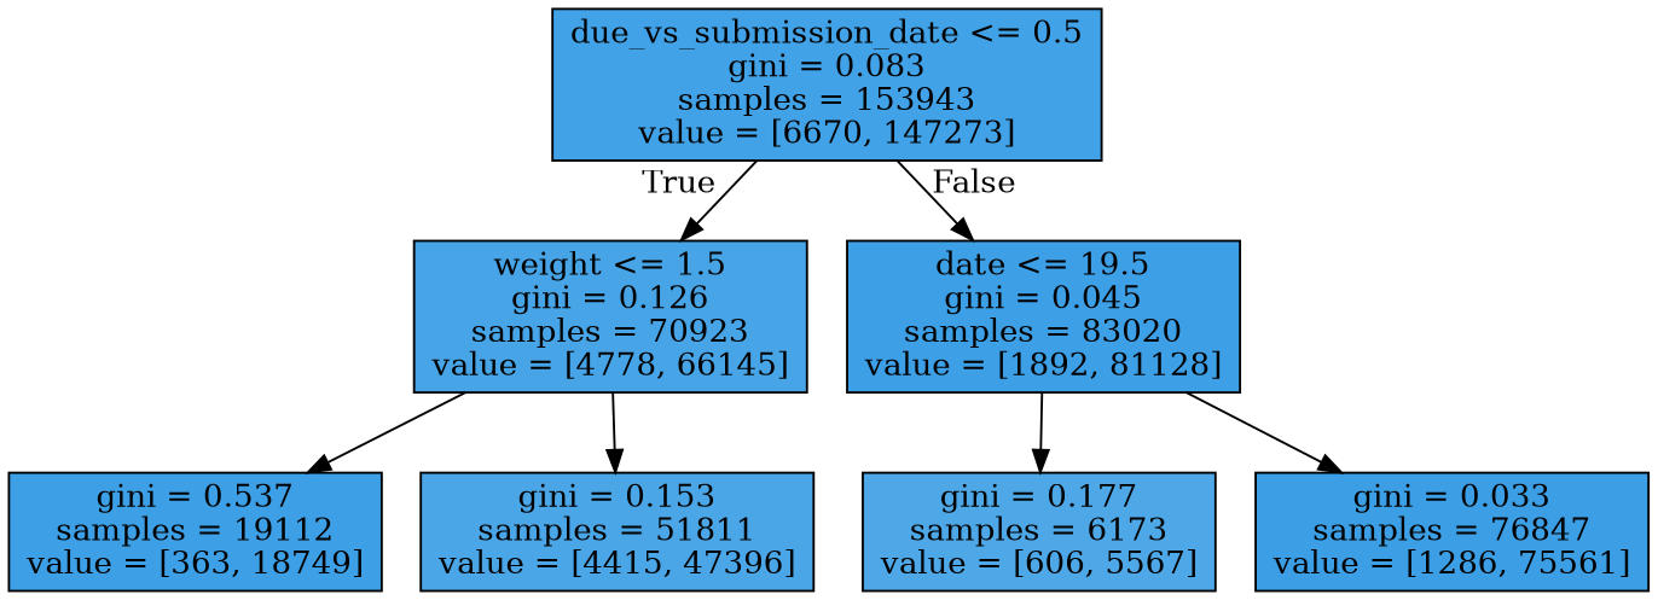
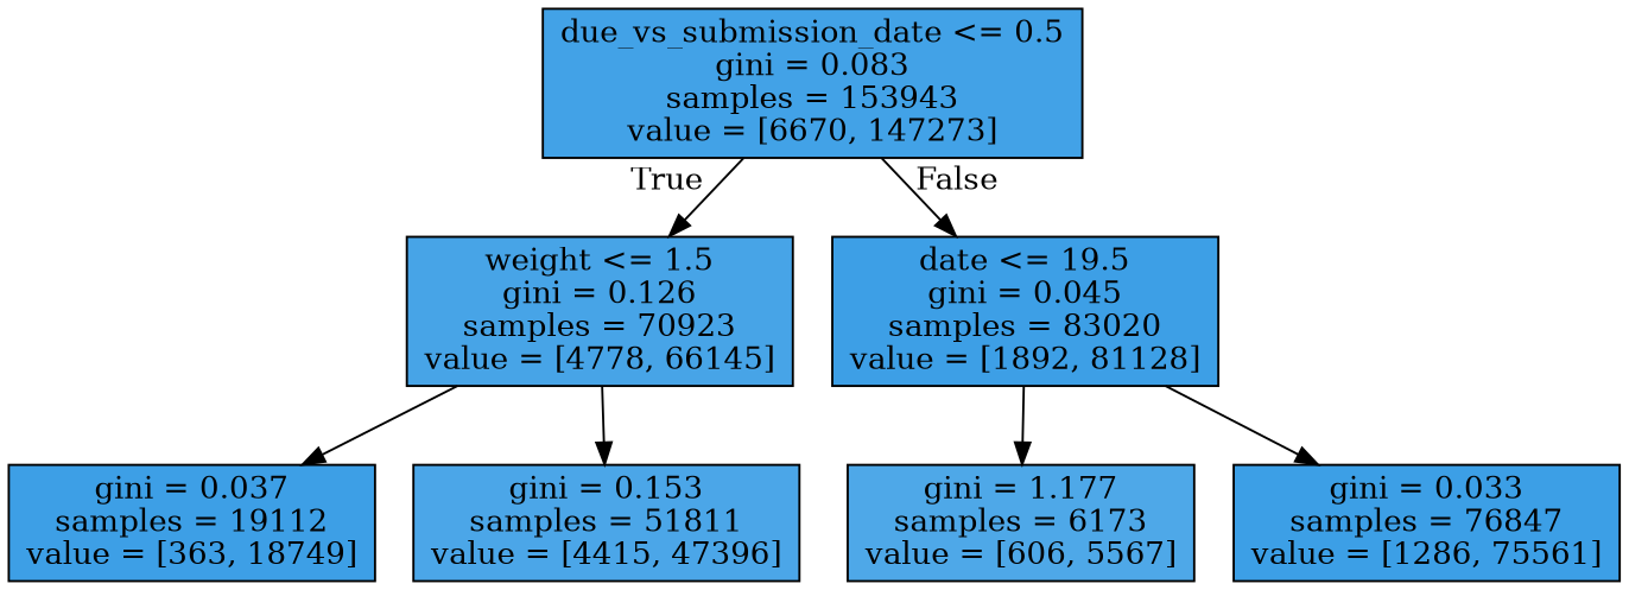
  digraph {
    node [color=black shape=box style=filled]
    n1 [fillcolor="#399de5f3" label="due_vs_submission_date <= 0.5\ngini = 0.083\nsamples = 153943\nvalue = [6670, 147273]"]
    n2 [fillcolor="#399de5ed" label="weight <= 1.5\ngini = 0.126\nsamples = 70923\nvalue = [4778, 66145]"]
    n3 [fillcolor="#399de5f9" label="date <= 19.5\ngini = 0.045\nsamples = 83020\nvalue = [1892, 81128]"]
-   n4 [fillcolor="#399de5fa" label="gini = 0.537\nsamples = 19112\nvalue = [363, 18749]"]
+   n4 [fillcolor="#399de5fa" label="gini = 0.037\nsamples = 19112\nvalue = [363, 18749]"]
    n5 [fillcolor="#399de5e7" label="gini = 0.153\nsamples = 51811\nvalue = [4415, 47396]"]
-   n6 [fillcolor="#399de5e3" label="gini = 0.177\nsamples = 6173\nvalue = [606, 5567]"]
+   n6 [fillcolor="#399de5e3" label="gini = 1.177\nsamples = 6173\nvalue = [606, 5567]"]
    n7 [fillcolor="#399de5fb" label="gini = 0.033\nsamples = 76847\nvalue = [1286, 75561]"]
    n1 -> n2 [headlabel=True labelangle=45 labeldistance=2.5]
    n1 -> n3 [headlabel=False labelangle=-45 labeldistance=2.5]
    n2 -> n4
    n2 -> n5
    n3 -> n6
    n3 -> n7
  }
